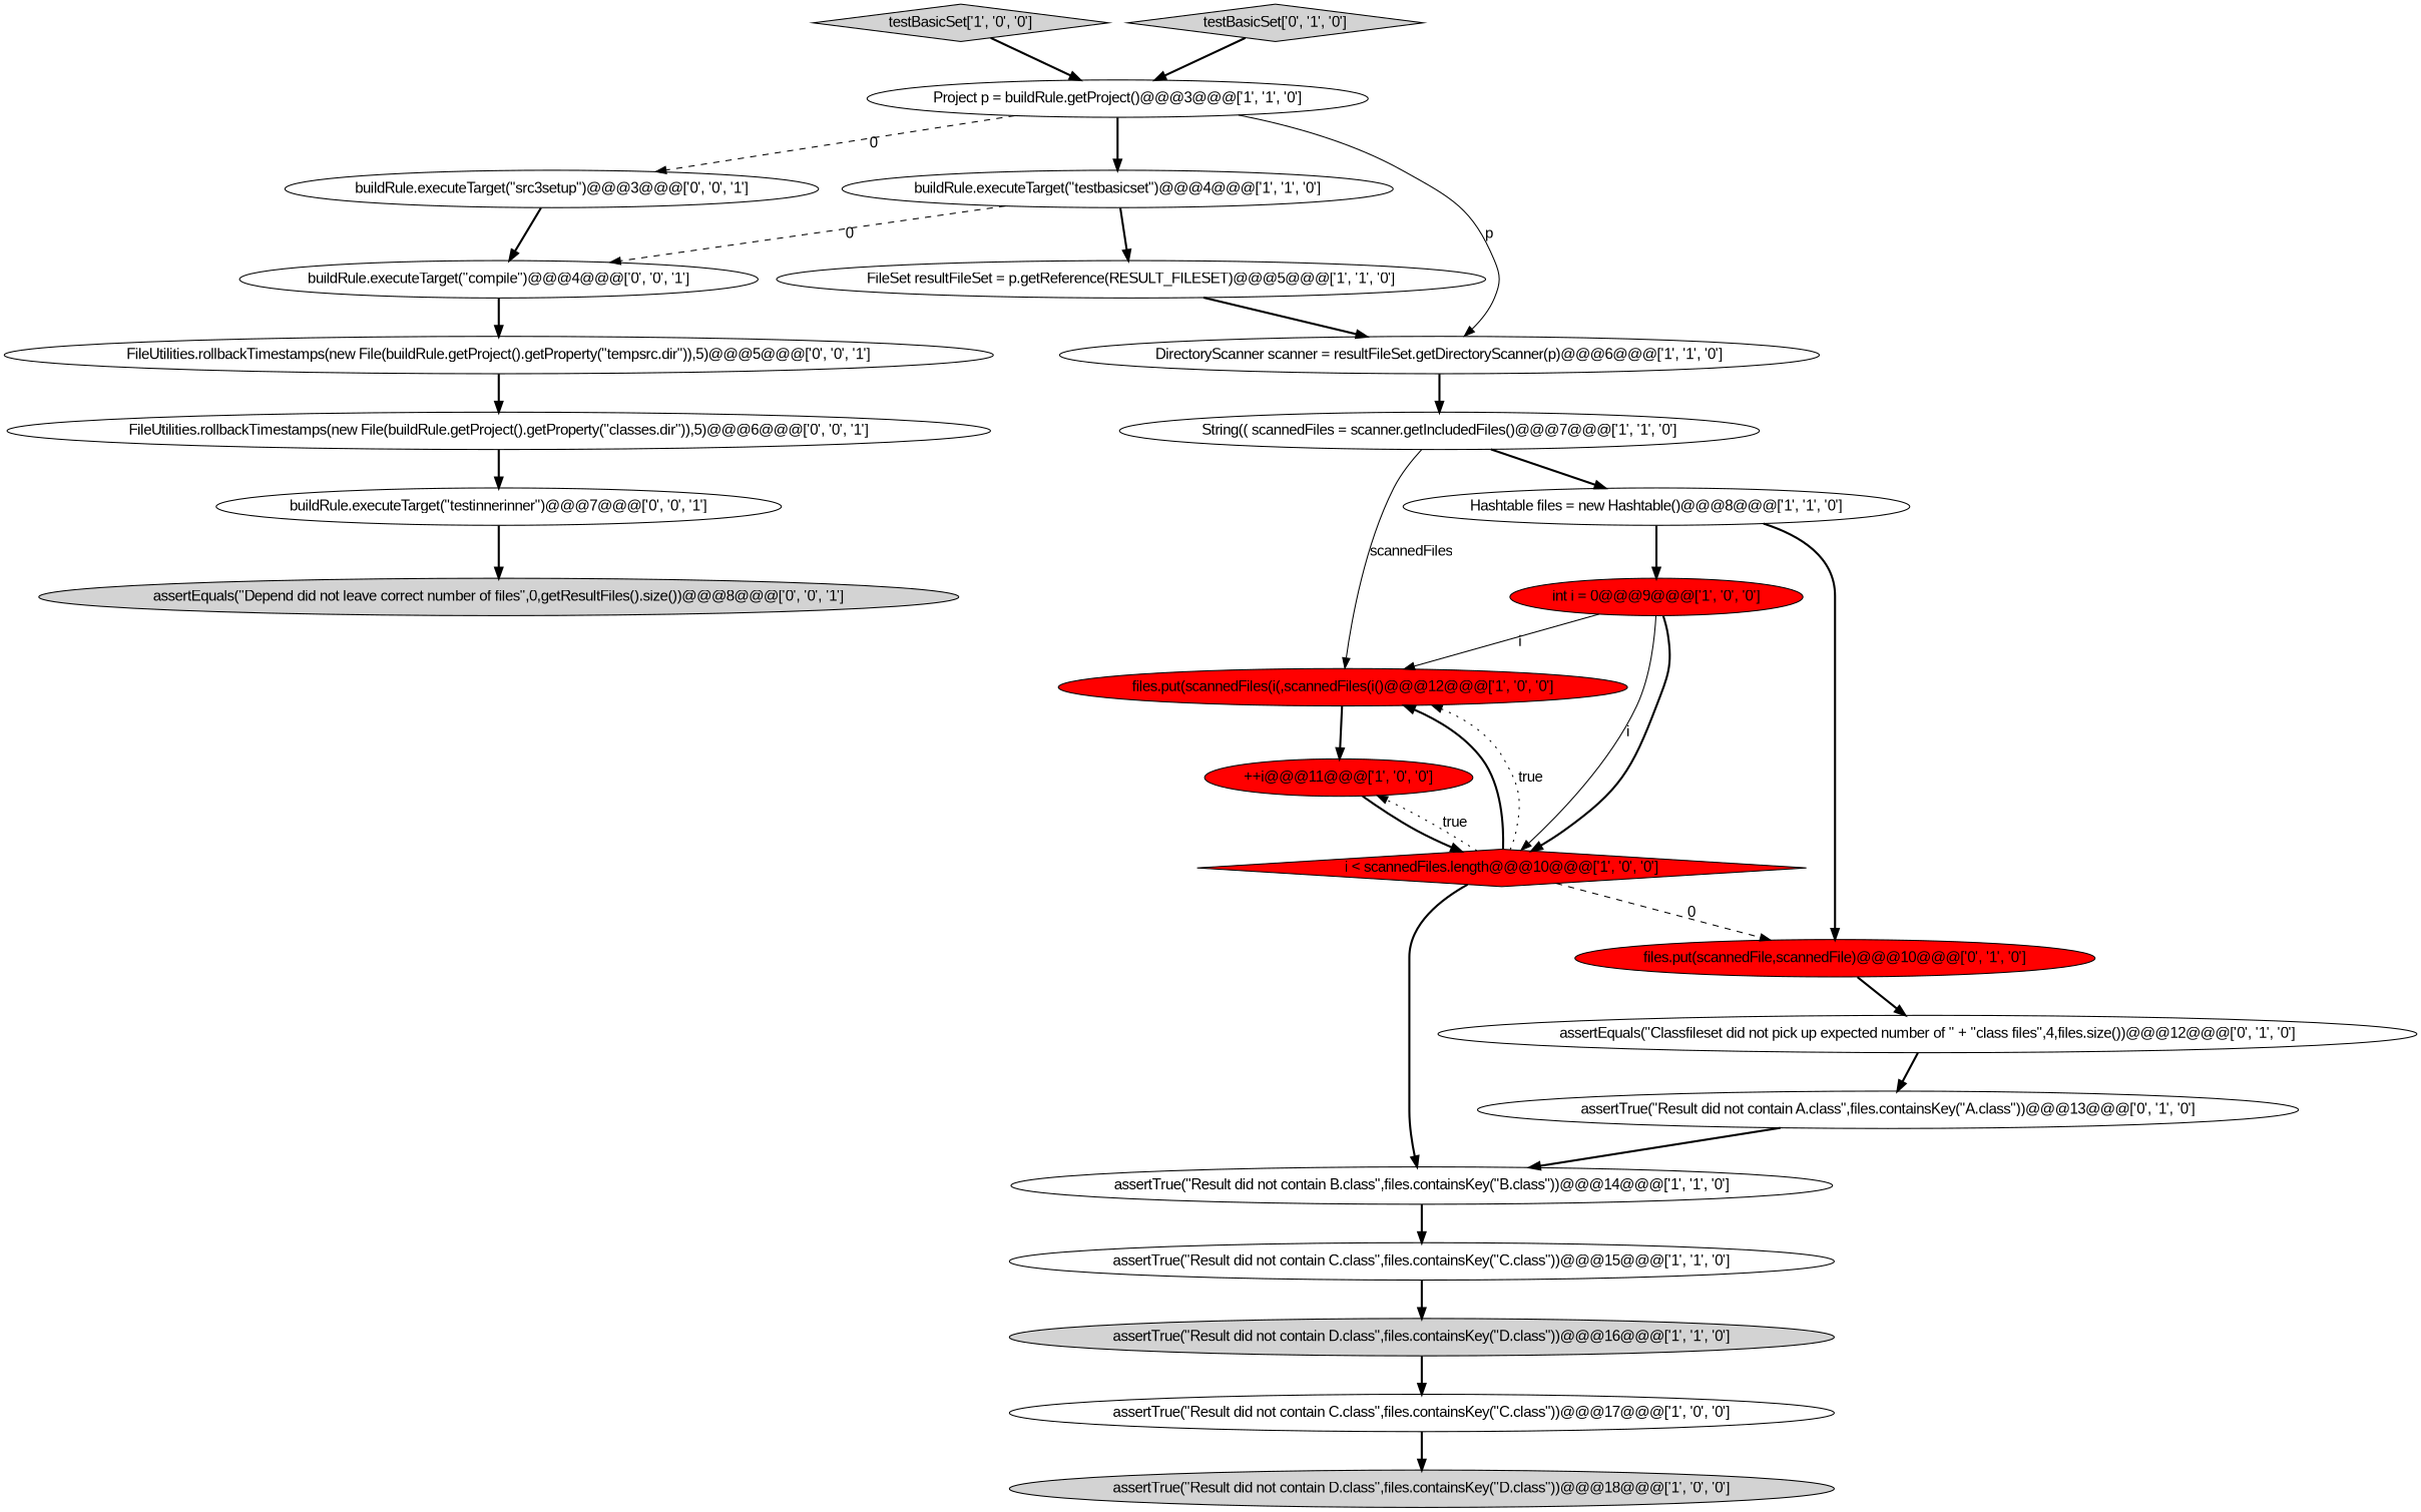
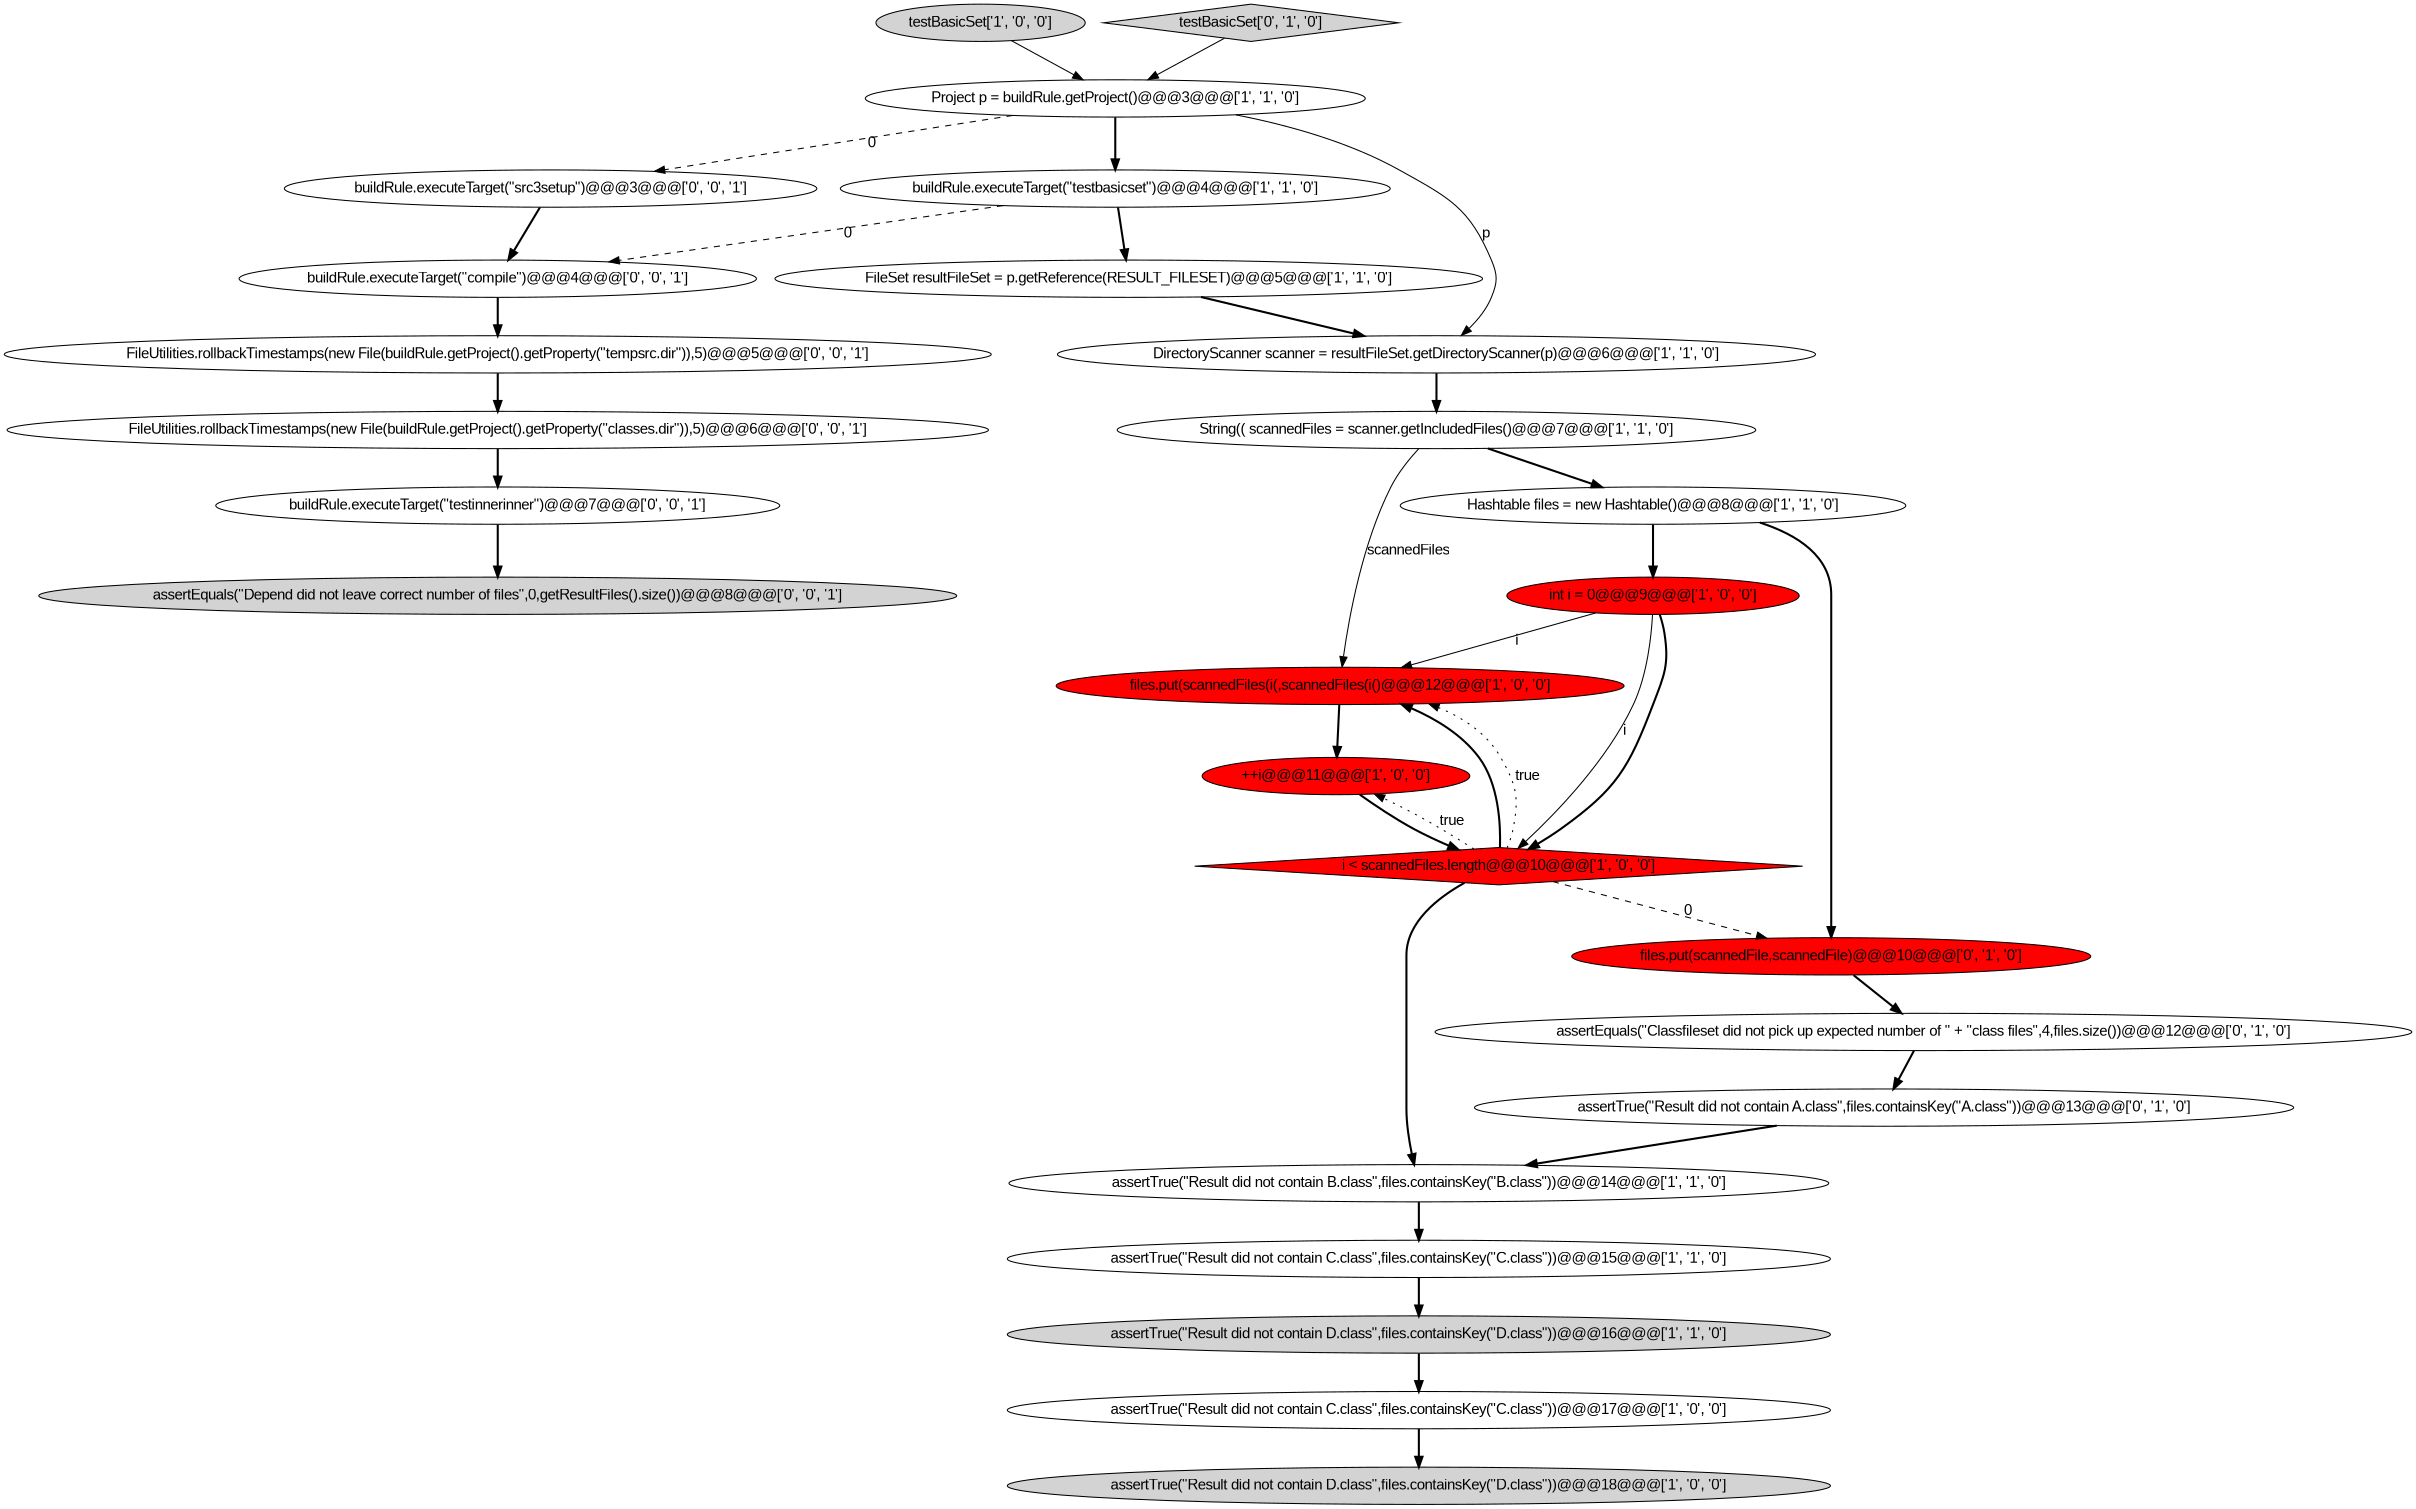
  digraph {
    fontname="Liberation Sans"
    node [fillcolor=white fontname="Liberation Sans" shape=ellipse style=filled]
    edge [fontname="Liberation Sans" style=bold]
    n1 [label="buildRule.executeTarget(\"src3setup\")@@@3@@@['0', '0', '1']"]
    n2 [label="buildRule.executeTarget(\"compile\")@@@4@@@['0', '0', '1']"]
    n3 [label="FileUtilities.rollbackTimestamps(new File(buildRule.getProject().getProperty(\"tempsrc.dir\")),5)@@@5@@@['0', '0', '1']"]
    n4 [label="FileUtilities.rollbackTimestamps(new File(buildRule.getProject().getProperty(\"classes.dir\")),5)@@@6@@@['0', '0', '1']"]
    n5 [label="buildRule.executeTarget(\"testinnerinner\")@@@7@@@['0', '0', '1']"]
    n6 [fillcolor=red label="++i@@@11@@@['1', '0', '0']"]
    n7 [fillcolor=red label="i < scannedFiles.length@@@10@@@['1', '0', '0']" shape=diamond]
    n8 [label="assertTrue(\"Result did not contain B.class\",files.containsKey(\"B.class\"))@@@14@@@['1', '1', '0']"]
    n9 [fillcolor=red label="files.put(scannedFiles(i(,scannedFiles(i()@@@12@@@['1', '0', '0']"]
    n10 [fillcolor=red label="files.put(scannedFile,scannedFile)@@@10@@@['0', '1', '0']"]
    n11 [label="DirectoryScanner scanner = resultFileSet.getDirectoryScanner(p)@@@6@@@['1', '1', '0']"]
    n12 [label="String(( scannedFiles = scanner.getIncludedFiles()@@@7@@@['1', '1', '0']"]
    n13 [label="Hashtable files = new Hashtable()@@@8@@@['1', '1', '0']"]
    n14 [label="assertTrue(\"Result did not contain C.class\",files.containsKey(\"C.class\"))@@@15@@@['1', '1', '0']"]
    n15 [fillcolor=lightgray label="assertTrue(\"Result did not contain D.class\",files.containsKey(\"D.class\"))@@@16@@@['1', '1', '0']"]
    n16 [label="assertTrue(\"Result did not contain C.class\",files.containsKey(\"C.class\"))@@@17@@@['1', '0', '0']"]
    n17 [label="FileSet resultFileSet = p.getReference(RESULT_FILESET)@@@5@@@['1', '1', '0']"]
    n18 [label="assertEquals(\"Classfileset did not pick up expected number of \" + \"class files\",4,files.size())@@@12@@@['0', '1', '0']"]
    n19 [label="assertTrue(\"Result did not contain A.class\",files.containsKey(\"A.class\"))@@@13@@@['0', '1', '0']"]
-   n20 [fillcolor=lightgray label="testBasicSet['1', '0', '0']" shape=diamond]
+   n20 [fillcolor=lightgray label="testBasicSet['1', '0', '0']"]
    n21 [label="Project p = buildRule.getProject()@@@3@@@['1', '1', '0']"]
    n22 [label="buildRule.executeTarget(\"testbasicset\")@@@4@@@['1', '1', '0']"]
    n23 [fillcolor=red label="int i = 0@@@9@@@['1', '0', '0']"]
    n24 [fillcolor=lightgray label="assertEquals(\"Depend did not leave correct number of files\",0,getResultFiles().size())@@@8@@@['0', '0', '1']"]
    n25 [fillcolor=lightgray label="assertTrue(\"Result did not contain D.class\",files.containsKey(\"D.class\"))@@@18@@@['1', '0', '0']"]
    n26 [fillcolor=lightgray label="testBasicSet['0', '1', '0']" shape=diamond]
    n1 -> n2
    n2 -> n3
    n3 -> n4
    n4 -> n5
    n5 -> n24
    n6 -> n7
    n7 -> n6 [label=true style=dotted]
    n7 -> n8
    n7 -> n9
    n7 -> n9 [label=true style=dotted]
    n7 -> n10 [label=0 style=dashed]
    n8 -> n14
    n9 -> n6
    n10 -> n18
    n11 -> n12
    n12 -> n9 [label=scannedFiles style=solid]
    n12 -> n13
    n13 -> n10
    n13 -> n23
    n14 -> n15
    n15 -> n16
    n16 -> n25
    n17 -> n11
    n18 -> n19
    n19 -> n8
-   n20 -> n21
+   n20 -> n21 [style=solid]
    n21 -> n1 [label=0 style=dashed]
    n21 -> n11 [label=p style=solid]
    n21 -> n22
    n22 -> n2 [label=0 style=dashed]
    n22 -> n17
    n23 -> n7 [label=i style=solid]
    n23 -> n7
    n23 -> n9 [label=i style=solid]
-   n26 -> n21
+   n26 -> n21 [style=solid]
  }
